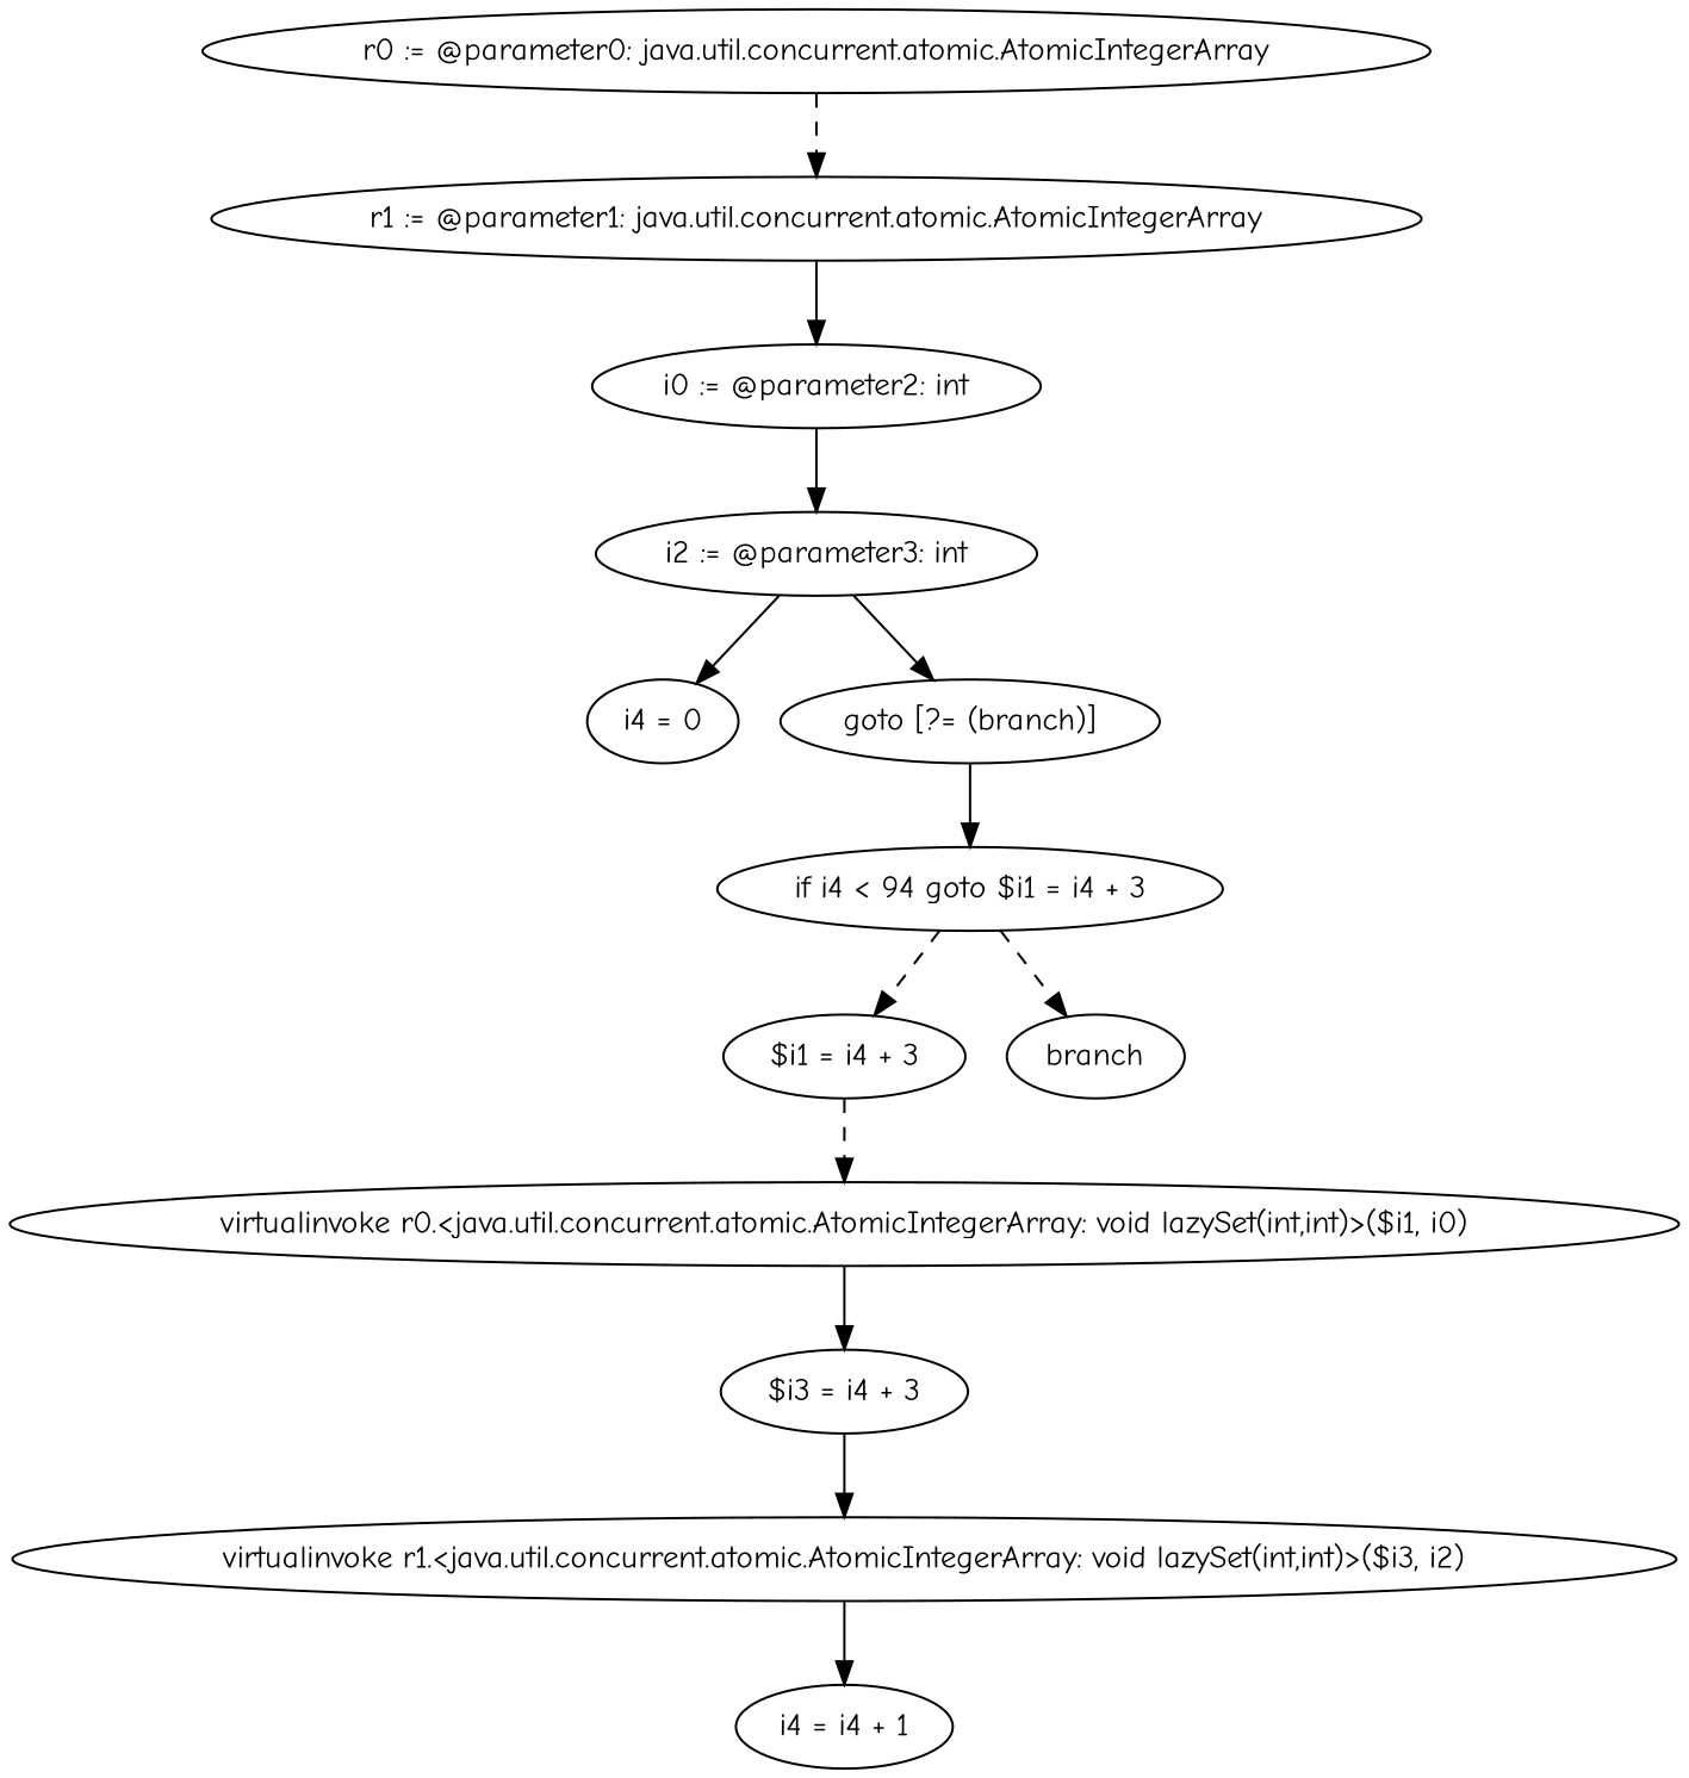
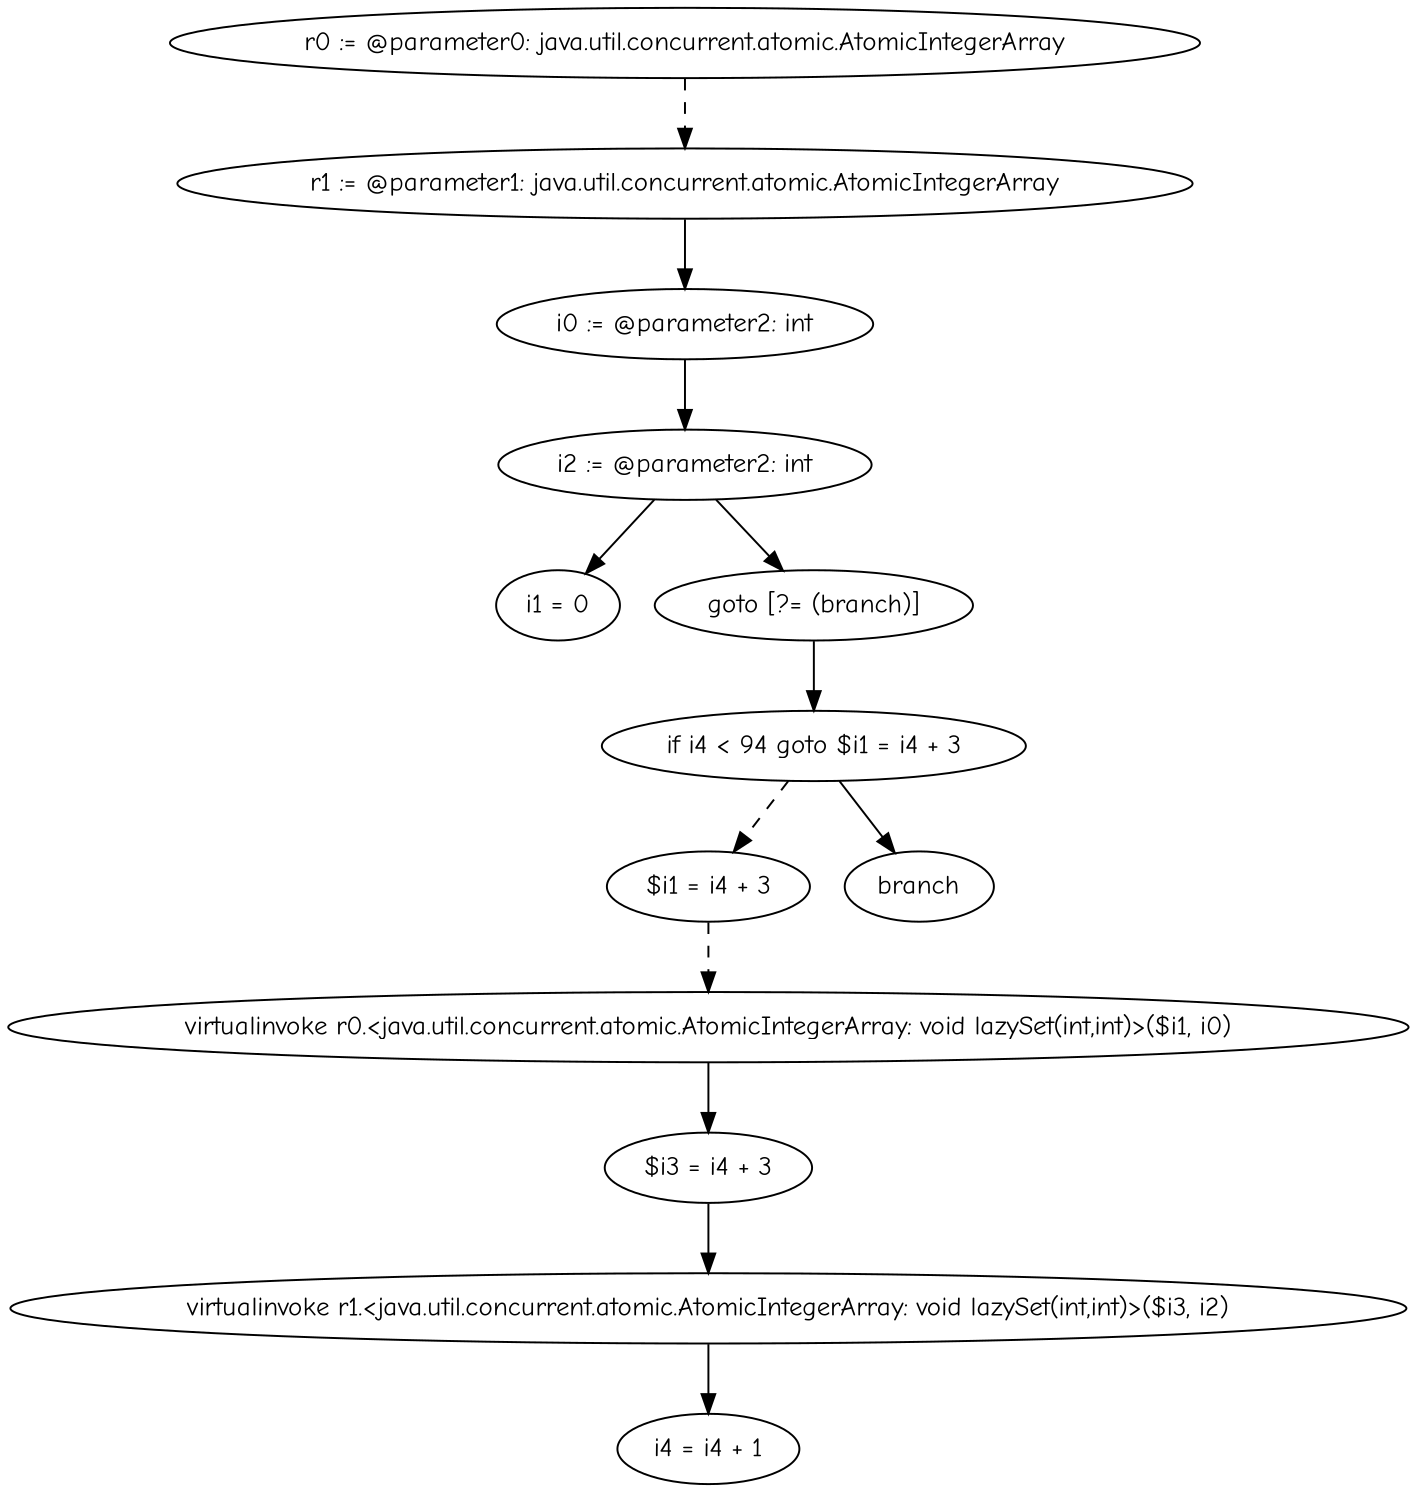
  digraph {
    fontname="Comic Neue"
    node [fontname="Comic Neue"]
    edge [fontname="Comic Neue" style=solid]
    "r0 := @parameter0: java.util.concurrent.atomic.AtomicIntegerArray"
    "r1 := @parameter1: java.util.concurrent.atomic.AtomicIntegerArray"
    "i0 := @parameter2: int"
-   "i2 := @parameter3: int"
-   "i4 = 0"
+   "i2 := @parameter3: int" [label="i2 := @parameter2: int"]
+   "i4 = 0" [label="i1 = 0"]
    "goto [?= (branch)]"
    "if i4 < 94 goto $i1 = i4 + 3"
    "$i1 = i4 + 3"
    n9 [label=branch]
    "virtualinvoke r0.<java.util.concurrent.atomic.AtomicIntegerArray: void lazySet(int,int)>($i1, i0)"
    "$i3 = i4 + 3"
    "virtualinvoke r1.<java.util.concurrent.atomic.AtomicIntegerArray: void lazySet(int,int)>($i3, i2)"
    "i4 = i4 + 1"
    "r0 := @parameter0: java.util.concurrent.atomic.AtomicIntegerArray" -> "r1 := @parameter1: java.util.concurrent.atomic.AtomicIntegerArray" [style=dashed]
    "r1 := @parameter1: java.util.concurrent.atomic.AtomicIntegerArray" -> "i0 := @parameter2: int"
    "i0 := @parameter2: int" -> "i2 := @parameter3: int"
    "i2 := @parameter3: int" -> "i4 = 0"
    "i2 := @parameter3: int" -> "goto [?= (branch)]"
    "goto [?= (branch)]" -> "if i4 < 94 goto $i1 = i4 + 3"
    "if i4 < 94 goto $i1 = i4 + 3" -> "$i1 = i4 + 3" [style=dashed]
-   "if i4 < 94 goto $i1 = i4 + 3" -> n9 [style=dashed]
+   "if i4 < 94 goto $i1 = i4 + 3" -> n9
    "$i1 = i4 + 3" -> "virtualinvoke r0.<java.util.concurrent.atomic.AtomicIntegerArray: void lazySet(int,int)>($i1, i0)" [style=dashed]
    "virtualinvoke r0.<java.util.concurrent.atomic.AtomicIntegerArray: void lazySet(int,int)>($i1, i0)" -> "$i3 = i4 + 3"
    "$i3 = i4 + 3" -> "virtualinvoke r1.<java.util.concurrent.atomic.AtomicIntegerArray: void lazySet(int,int)>($i3, i2)"
    "virtualinvoke r1.<java.util.concurrent.atomic.AtomicIntegerArray: void lazySet(int,int)>($i3, i2)" -> "i4 = i4 + 1"
  }
